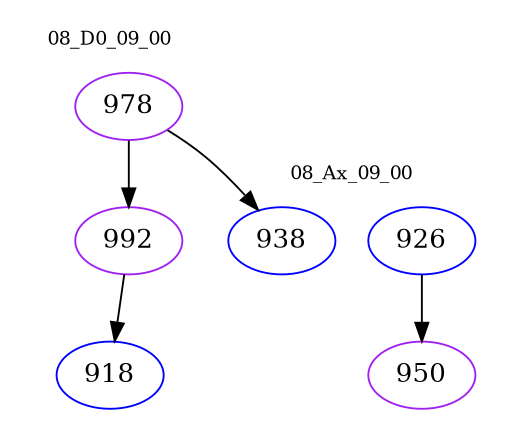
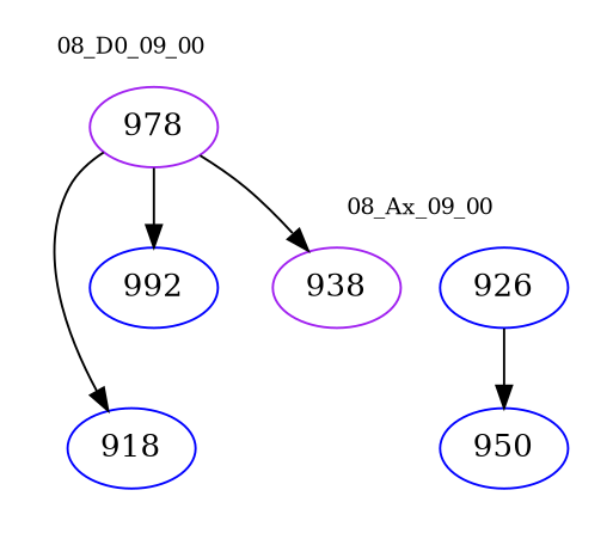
  digraph {
    node [color=blue]
    edge [color=black]
    n1 [label=926]
-   n2 [label=938]
-   n3 [color=purple label=950]
+   n2 [color=purple label=938]
+   n3 [label=950]
    n4 [color=purple label=978]
    n5 [label=918]
-   n6 [color=purple label=992]
+   n6 [label=992]
    subgraph cluster_1 {
      color=white
      fontsize=10
      label="08_Ax_09_00"
      n1
      n2
      n3
    }
    subgraph cluster_2 {
      color=white
      fontsize=10
      label="08_D0_09_00"
      n4
      n5
      n6
    }
    n1 -> n3
    n4 -> n2
-   n6 -> n5
+   n4 -> n5
    n4 -> n6
  }
